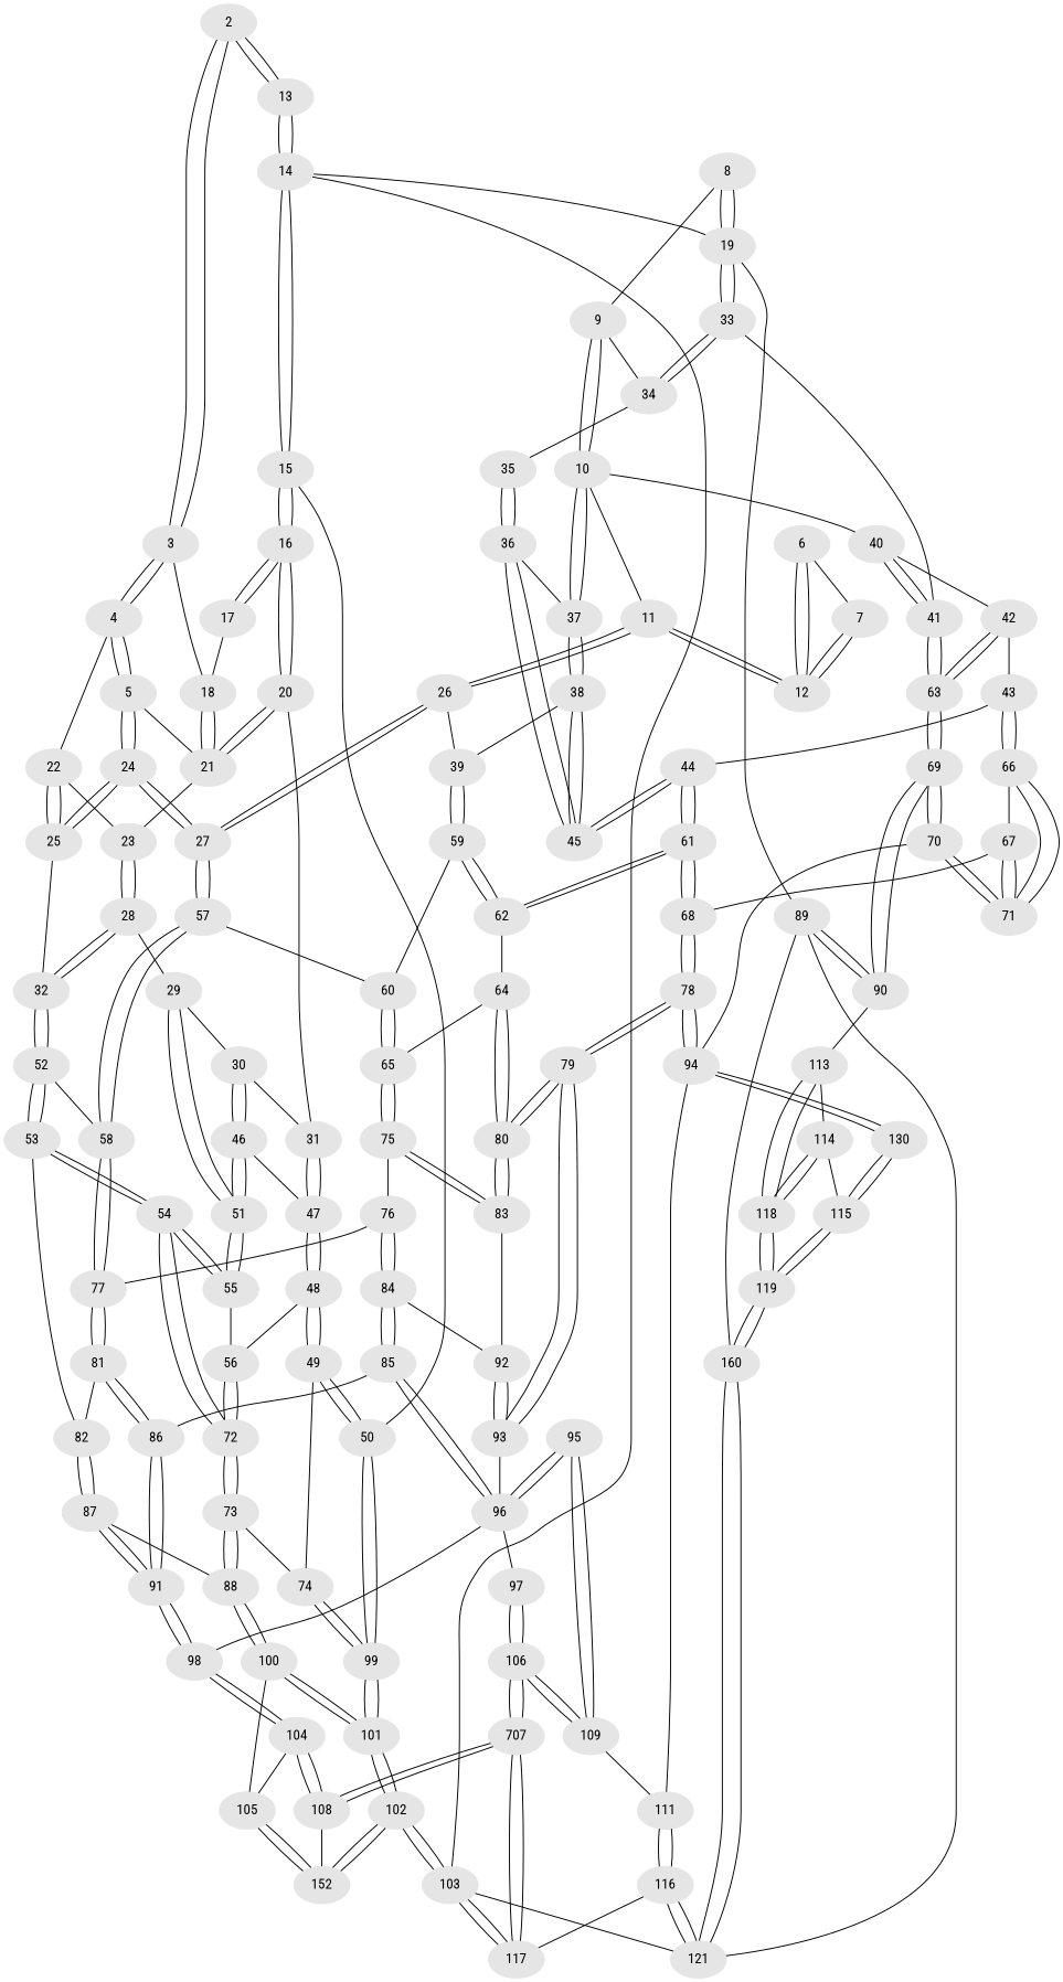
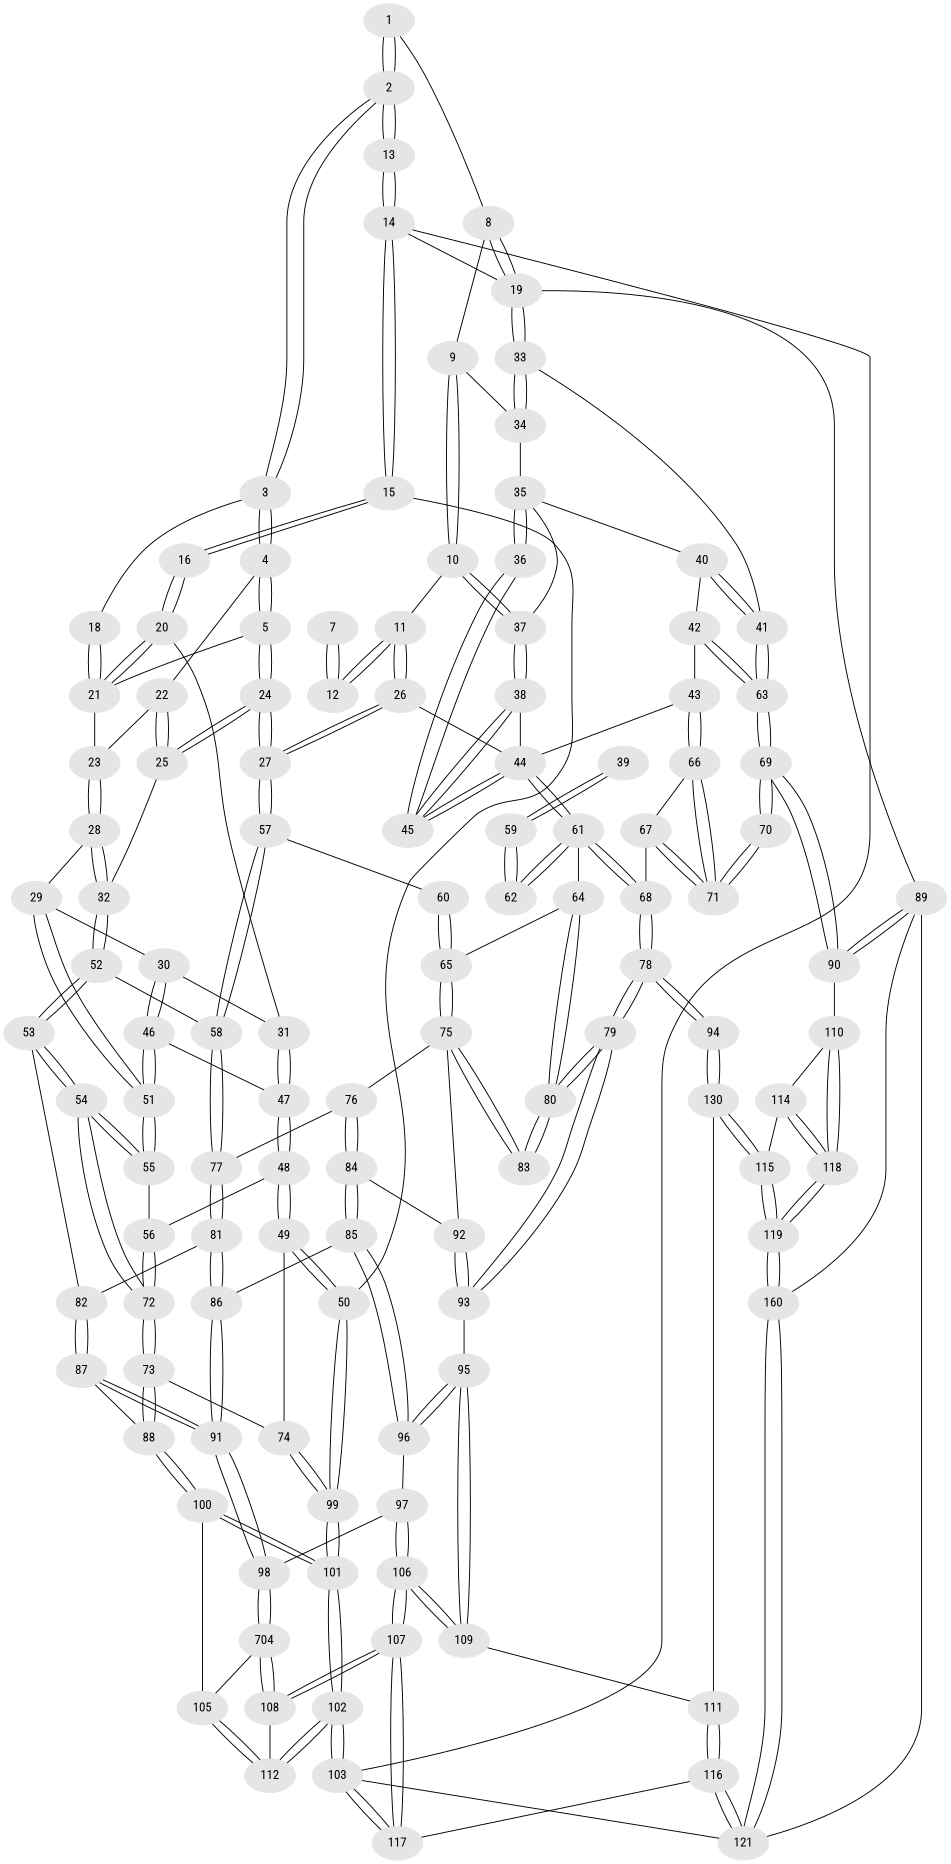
  graph {
    fontname="Roboto Condensed"
    node [color=gray90 fontname="Roboto Condensed" style=filled]
    edge [fontname="Roboto Condensed"]
+   1
    2
    8
    3
    13
    9
    19
    4
    18
    14
    5
    22
    21
    24
    23
    25
-   6
    7
    12
    27
    10
    34
    33
    89
    11
    37
    35
    26
    38
    39
    15
    103
    16
    50
    121
    117
-   17
    20
    99
    31
    41
    90
    n43 [label=160]
    47
    28
    32
    29
    57
    52
    59
    58
    60
    30
    51
    46
    55
    48
    53
    63
    36
    40
    45
    42
    62
    43
    69
    44
    66
    61
    67
    71
    68
    49
    56
    74
    72
    101
    54
    82
    77
    87
    73
    65
    81
    64
    75
    78
    80
    70
    83
    76
    94
    79
-   113
+   113 [label=110]
    n95 [label=130]
    88
    100
    84
    92
    85
    86
    93
    95
    91
    96
    97
    98
    105
    114
    118
-   104
+   104 [label=704]
    109
    111
    115
    106
-   107 [label=707]
+   107
    108
    102
-   112 [label=152]
+   112
    116
    119
+   1 -- 2
+   1 -- 2
+   1 -- 8
    2 -- 3
    2 -- 3
    2 -- 13
    2 -- 13
    8 -- 9
    8 -- 19
    8 -- 19
    3 -- 4
    3 -- 4
    3 -- 18
    13 -- 14
    13 -- 14
    9 -- 10
    9 -- 10
    9 -- 34
    19 -- 33
    19 -- 33
    19 -- 89
    4 -- 5
    4 -- 5
    4 -- 22
    18 -- 21
    18 -- 21
    14 -- 19
    14 -- 15
    14 -- 15
    14 -- 103
    5 -- 21
    5 -- 24
    5 -- 24
    22 -- 23
    22 -- 25
    22 -- 25
    21 -- 23
    24 -- 25
    24 -- 25
    24 -- 27
    24 -- 27
    23 -- 28
    23 -- 28
    25 -- 32
-   6 -- 7
-   6 -- 12
-   6 -- 12
    7 -- 12
    7 -- 12
    27 -- 57
    27 -- 57
    10 -- 11
    10 -- 37
    10 -- 37
    34 -- 35
    33 -- 34
    33 -- 34
    33 -- 41
    89 -- 121
    89 -- 90
    89 -- 90
    89 -- n43
    11 -- 12
    11 -- 12
    11 -- 26
    11 -- 26
    37 -- 38
    37 -- 38
    35 -- 36
    35 -- 36
-   10 -- 40
+   35 -- 40
    26 -- 27
    26 -- 27
-   26 -- 39
-   38 -- 39
+   26 -- 44
+   38 -- 44
    38 -- 45
    38 -- 45
    39 -- 59
    39 -- 59
    15 -- 16
    15 -- 16
    15 -- 50
    103 -- 121
    103 -- 117
    103 -- 117
-   16 -- 17
-   16 -- 17
    16 -- 20
    16 -- 20
    50 -- 99
    50 -- 99
-   17 -- 18
    20 -- 21
    20 -- 21
    20 -- 31
    99 -- 101
    99 -- 101
    31 -- 47
    31 -- 47
    41 -- 63
    41 -- 63
    90 -- 113
    n43 -- 121
    n43 -- 121
    47 -- 48
    47 -- 48
    28 -- 32
    28 -- 32
    28 -- 29
    32 -- 52
    32 -- 52
    29 -- 30
    29 -- 51
    29 -- 51
    57 -- 58
    57 -- 58
    57 -- 60
    52 -- 58
    52 -- 53
    52 -- 53
-   59 -- 60
    59 -- 62
    59 -- 62
    58 -- 77
    58 -- 77
    60 -- 65
    60 -- 65
    30 -- 31
    30 -- 46
    30 -- 46
    51 -- 55
    51 -- 55
    46 -- 47
    46 -- 51
    46 -- 51
    55 -- 56
    48 -- 49
    48 -- 49
    48 -- 56
    53 -- 54
    53 -- 54
    53 -- 82
    63 -- 69
    63 -- 69
-   36 -- 37
+   35 -- 37
    36 -- 45
    36 -- 45
    40 -- 41
    40 -- 41
    40 -- 42
    42 -- 63
    42 -- 63
    42 -- 43
-   62 -- 64
+   61 -- 64
    43 -- 44
    43 -- 66
    43 -- 66
    69 -- 90
    69 -- 90
    69 -- 70
    69 -- 70
    44 -- 45
    44 -- 45
    44 -- 61
    44 -- 61
    66 -- 67
    66 -- 71
    66 -- 71
    61 -- 62
    61 -- 62
    61 -- 68
    61 -- 68
    67 -- 71
    67 -- 71
    67 -- 68
    68 -- 78
    68 -- 78
    49 -- 50
    49 -- 50
    49 -- 74
    56 -- 72
    56 -- 72
    74 -- 99
    74 -- 99
    72 -- 73
    72 -- 73
    101 -- 102
    101 -- 102
    54 -- 55
    54 -- 55
    54 -- 72
    54 -- 72
    82 -- 87
    82 -- 87
    77 -- 81
    77 -- 81
    87 -- 88
    87 -- 91
    87 -- 91
    73 -- 74
    73 -- 88
    73 -- 88
    65 -- 75
    65 -- 75
    81 -- 82
    81 -- 86
    81 -- 86
    64 -- 65
    64 -- 80
    64 -- 80
    75 -- 83
    75 -- 83
    75 -- 76
    78 -- 94
    78 -- 94
    78 -- 79
    78 -- 79
    80 -- 83
    80 -- 83
    70 -- 71
    70 -- 71
-   70 -- 94
-   83 -- 92
+   75 -- 92
    76 -- 77
    76 -- 84
    76 -- 84
    94 -- n95
    94 -- n95
    79 -- 80
    79 -- 80
    79 -- 93
    79 -- 93
    113 -- 114
    113 -- 118
    113 -- 118
-   94 -- 111
+   n95 -- 111
    n95 -- 115
    n95 -- 115
    88 -- 100
    88 -- 100
    100 -- 101
    100 -- 101
    100 -- 105
    84 -- 92
    84 -- 85
    84 -- 85
    92 -- 93
    92 -- 93
    85 -- 86
    85 -- 96
    85 -- 96
    86 -- 91
    86 -- 91
-   93 -- 96
+   93 -- 95
    95 -- 96
    95 -- 96
    95 -- 109
    95 -- 109
    91 -- 98
    91 -- 98
    96 -- 97
-   96 -- 98
+   97 -- 98
    97 -- 106
    97 -- 106
    98 -- 104
    98 -- 104
    105 -- 112
    105 -- 112
    114 -- 118
    114 -- 118
    114 -- 115
    118 -- 119
    118 -- 119
    104 -- 105
    104 -- 108
    104 -- 108
    109 -- 111
    111 -- 116
    111 -- 116
    115 -- 119
    115 -- 119
    106 -- 109
    106 -- 109
    106 -- 107
    106 -- 107
    107 -- 117
    107 -- 117
    107 -- 108
    107 -- 108
    108 -- 112
    102 -- 103
    102 -- 103
    102 -- 112
    102 -- 112
    116 -- 121
    116 -- 121
    116 -- 117
    119 -- n43
    119 -- n43
  }
